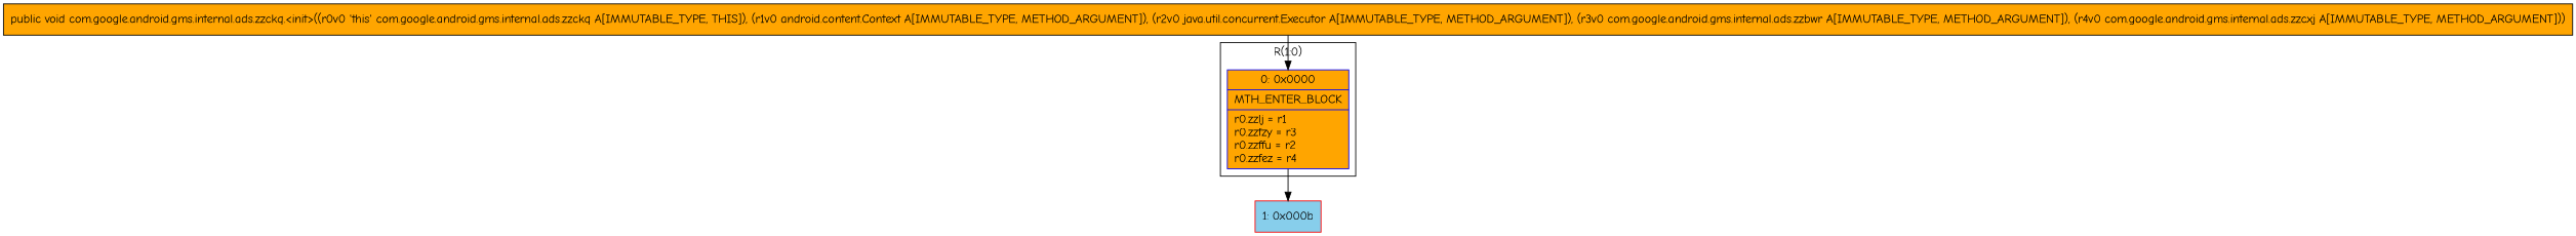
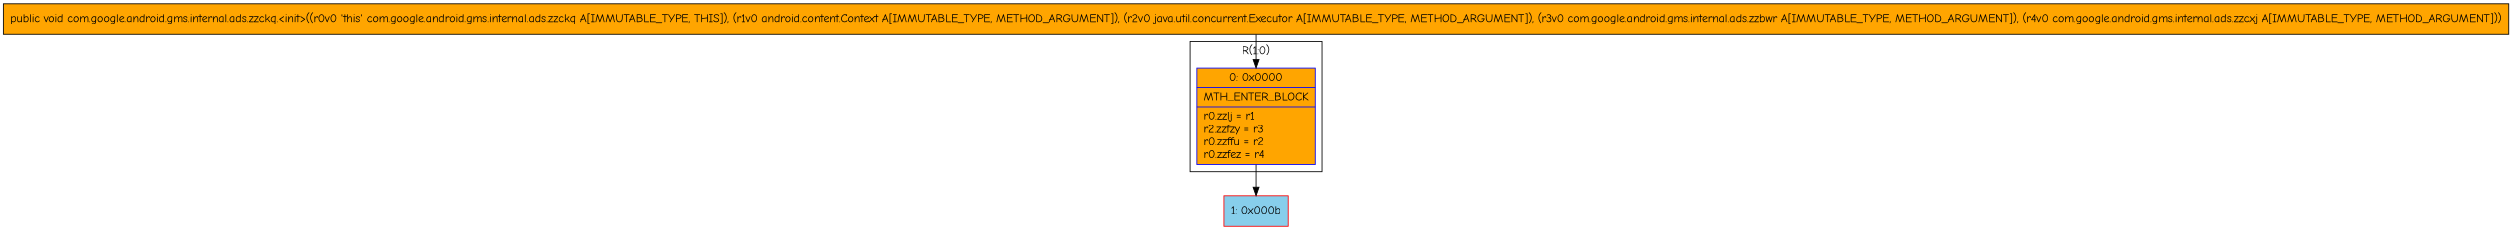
  digraph {
    fontname="Comic Neue"
    node [shape=record style=filled fillcolor=orange fontname="Comic Neue"]
    edge [style=solid fontname="Comic Neue"]
-   n1 [color=blue label="{0\:\ 0x0000|MTH_ENTER_BLOCK\l|r0.zzlj = r1\lr0.zzfzy = r3\lr0.zzffu = r2\lr0.zzfez = r4\l}"]
+   n1 [color=blue label="{0\:\ 0x0000|MTH_ENTER_BLOCK\l|r0.zzlj = r1\lr2.zzfzy = r3\lr0.zzffu = r2\lr0.zzfez = r4\l}"]
    n2 [color=red label="{1\:\ 0x000b}" fillcolor=skyblue]
    n3 [label="{public void com.google.android.gms.internal.ads.zzckq.\<init\>((r0v0 'this' com.google.android.gms.internal.ads.zzckq A[IMMUTABLE_TYPE, THIS]), (r1v0 android.content.Context A[IMMUTABLE_TYPE, METHOD_ARGUMENT]), (r2v0 java.util.concurrent.Executor A[IMMUTABLE_TYPE, METHOD_ARGUMENT]), (r3v0 com.google.android.gms.internal.ads.zzbwr A[IMMUTABLE_TYPE, METHOD_ARGUMENT]), (r4v0 com.google.android.gms.internal.ads.zzcxj A[IMMUTABLE_TYPE, METHOD_ARGUMENT])) }"]
    subgraph cluster_1 {
      label="R(1:0)"
      n1
    }
    n1 -> n2
    n3 -> n1
  }
